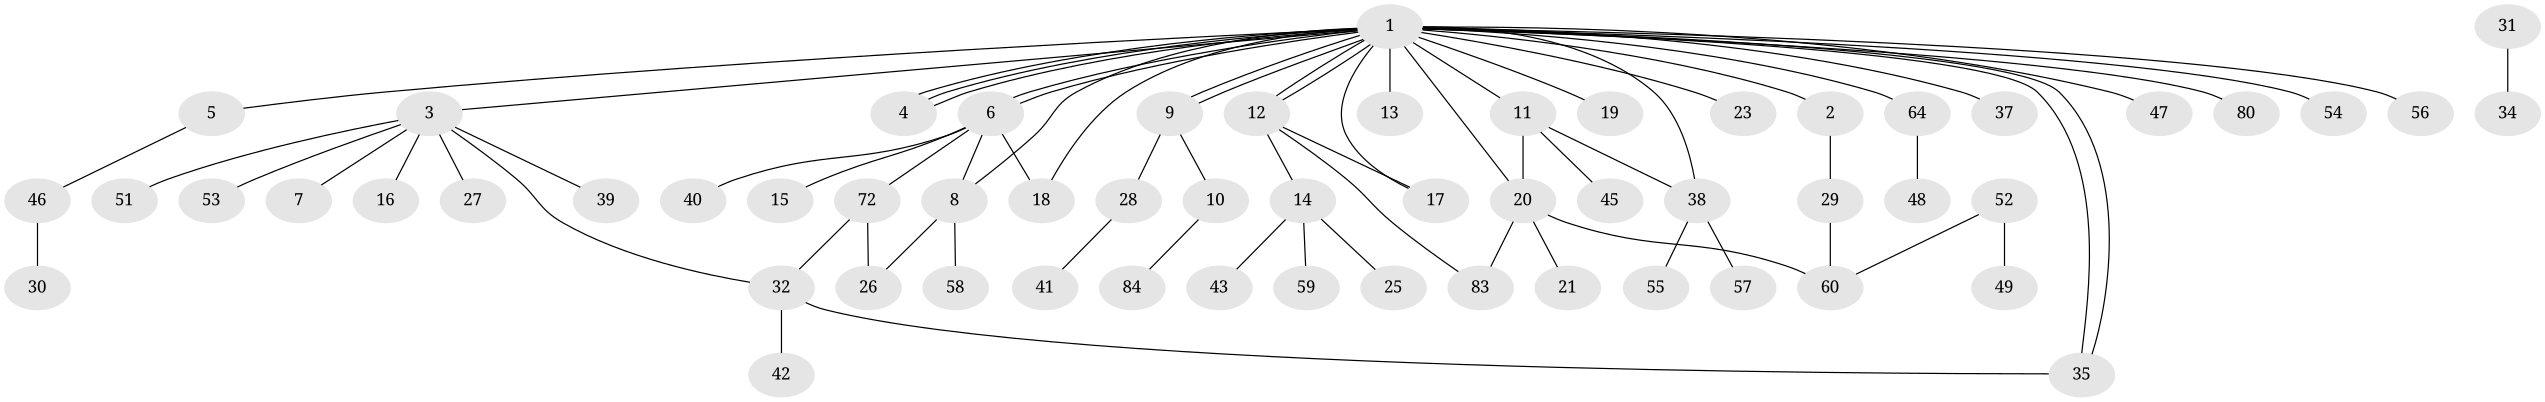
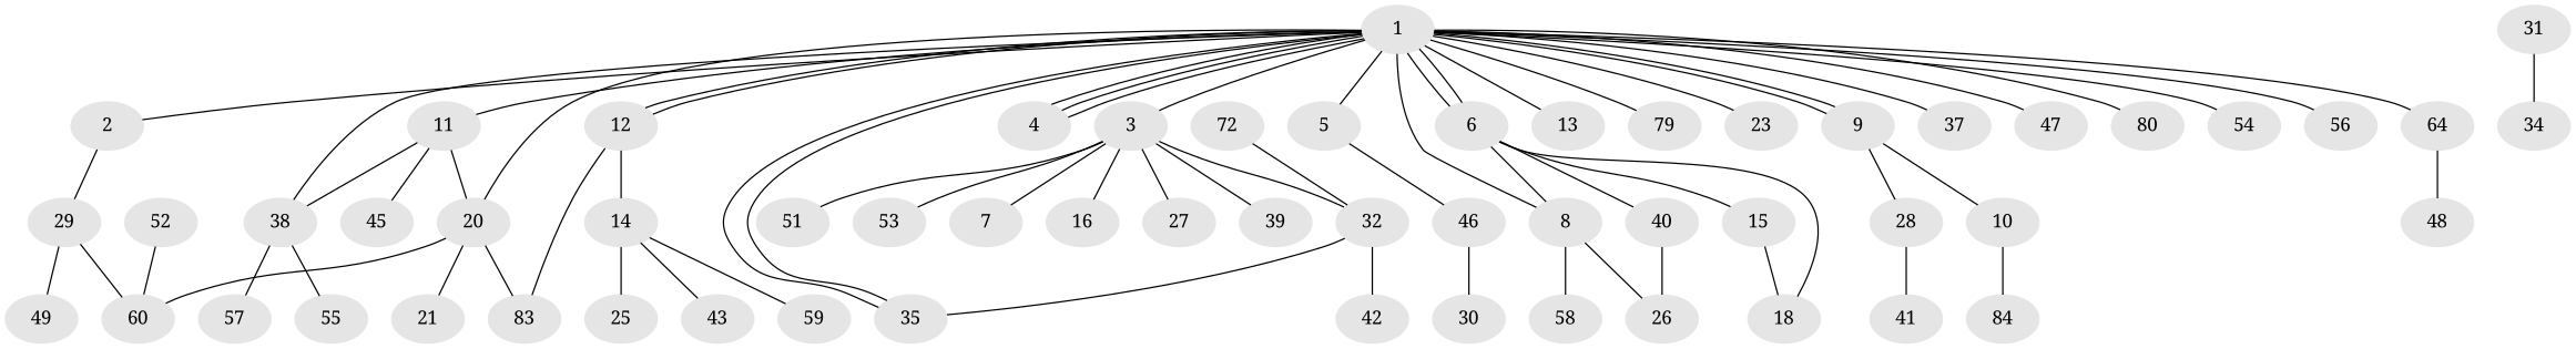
  graph {
    fontname="Noto Serif"
    node [color=gray90 fontname="Noto Serif" style=filled]
    edge [fontname="Noto Serif"]
    1
    2
    3
    4
    5
    6
    8
    9
    11
    12
    13
-   17
    18
-   19
+   19 [label=79]
    20
    23
    n17 [label=64]
    35
    37
    38
    47
    n22 [label=80]
    54
    56
    29
    7
    16
    27
    32
    39
    51
    53
    46
    15
    n35 [label=72]
    40
    26
    58
    28
    10
    45
    14
    n43 [label=83]
    21
    60
    48
    41
    55
    57
    49
    42
    30
    n53 [label=84]
    25
    43
    59
    31
    34
    52
    1 -- 2
    1 -- 3
    1 -- 4
    1 -- 4
    1 -- 4
    1 -- 5
    1 -- 6
    1 -- 6
    1 -- 8
    1 -- 9
    1 -- 9
    1 -- 11
    1 -- 12
    1 -- 12
    1 -- 13
-   1 -- 17
-   1 -- 18
+   15 -- 18
    1 -- 19
    1 -- 20
    1 -- 23
    1 -- n17
    1 -- 35
    1 -- 35
    1 -- 37
    1 -- 38
    1 -- 47
    1 -- n22
    1 -- 54
    1 -- 56
    2 -- 29
    3 -- 7
    3 -- 16
    3 -- 27
    3 -- 32
    3 -- 39
    3 -- 51
    3 -- 53
    5 -- 46
    6 -- 8
    6 -- 18
    6 -- 15
-   6 -- n35
    6 -- 40
    8 -- 26
    8 -- 58
    9 -- 28
    9 -- 10
    11 -- 20
    11 -- 38
    11 -- 45
-   12 -- 17
    12 -- 14
    12 -- n43
    20 -- n43
    20 -- 21
    20 -- 60
    n17 -- 48
    38 -- 55
    38 -- 57
    29 -- 60
-   52 -- 49
+   29 -- 49
    32 -- 35
    32 -- 42
    46 -- 30
    n35 -- 32
-   n35 -- 26
+   40 -- 26
    28 -- 41
    10 -- n53
    14 -- 25
    14 -- 43
    14 -- 59
    31 -- 34
    52 -- 60
  }
